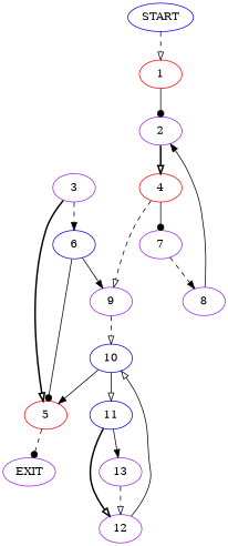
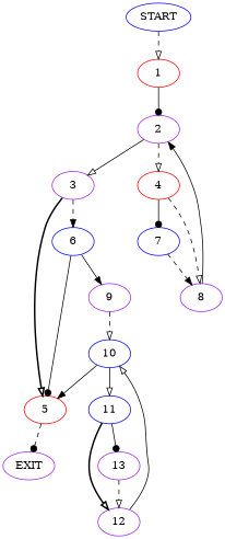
  digraph {
    node [color=purple]
    edge [arrowhead=onormal style=solid]
    n1 [color=blue label=START]
    1 [color=red]
    2
    n4 [label=EXIT]
    3
    4 [color=red]
    5 [color=red]
    6 [color=blue]
-   7
+   7 [color=blue]
    8
    9
    10 [color=blue]
    11 [color=blue]
    12
    13
    n1 -> 1 [style=dashed]
    1 -> 2 [arrowhead=dot]
-   2 -> 4 [style=bold]
+   2 -> 3
+   2 -> 4 [style=dashed]
    3 -> 5 [style=bold]
    3 -> 6 [arrowhead=normal style=dashed]
    4 -> 7 [arrowhead=dot]
-   4 -> 9 [style=dashed]
+   4 -> 8 [style=dashed]
    5 -> n4 [arrowhead=dot style=dashed]
    6 -> 5 [arrowhead=dot]
    6 -> 9 [arrowhead=normal]
    7 -> 8 [arrowhead=normal style=dashed]
    8 -> 2 [arrowhead=normal]
    9 -> 10 [style=dashed]
    10 -> 5 [arrowhead=normal]
    10 -> 11
    11 -> 12 [style=bold]
-   11 -> 13 [arrowhead=normal]
+   11 -> 13 [arrowhead=dot]
    12 -> 10
    13 -> 12 [style=dashed]
  }
